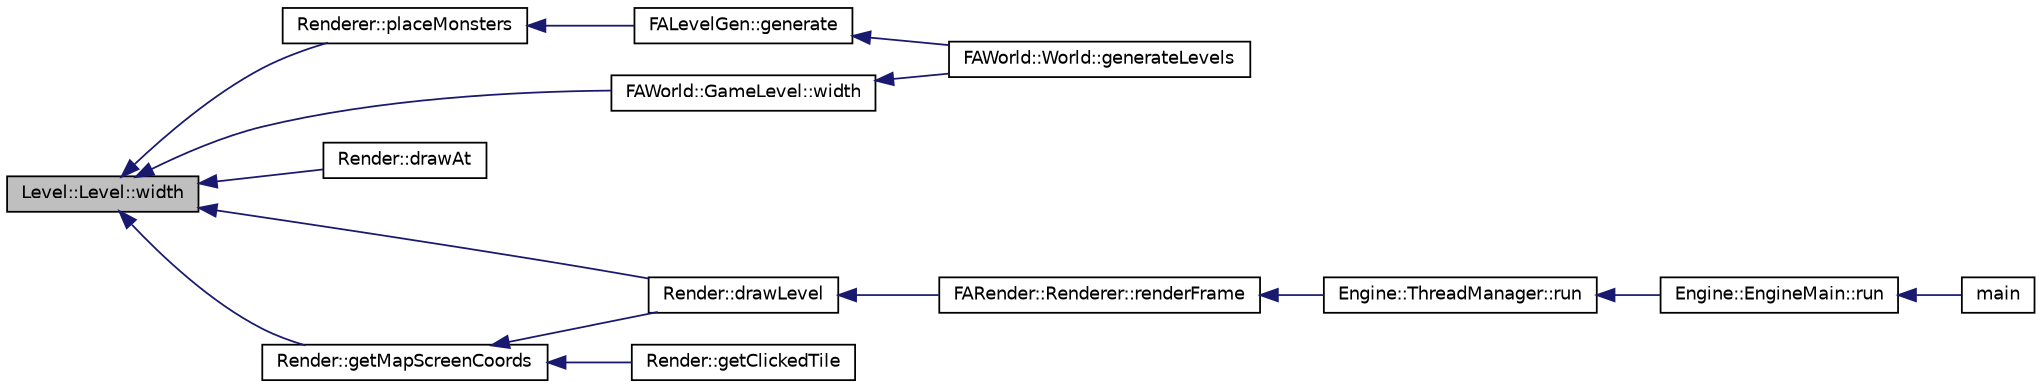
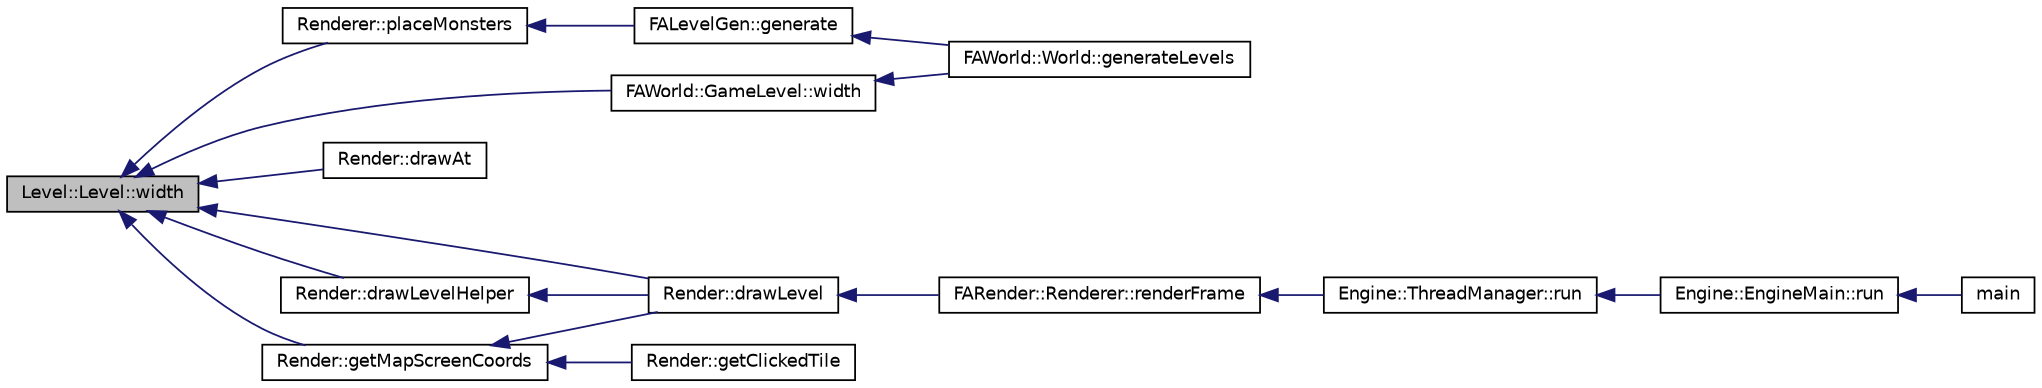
  digraph {
    rankdir=LR
    node [color=black fillcolor=white fontname=Helvetica fontsize=10 shape=record style=filled]
    edge [color=midnightblue dir=back fontname=Helvetica fontsize=10 labelfontname=Helvetica labelfontsize=10 style=solid]
    n1 [fillcolor=grey75 fontcolor=black height=0.2 label="Level::Level::width" width=0.4]
    n2 [height=0.2 label="Renderer::placeMonsters" width=0.4]
    n3 [height=0.2 label="FAWorld::GameLevel::width" width=0.4]
    n4 [height=0.2 label="Render::drawAt" width=0.4]
    n5 [height=0.2 label="Render::getMapScreenCoords" width=0.4]
    n6 [height=0.2 label="Render::drawLevel" width=0.4]
+   n7 [height=0.2 label="Render::drawLevelHelper" width=0.4]
    n8 [height=0.2 label="FALevelGen::generate" width=0.4]
    n9 [height=0.2 label="FAWorld::World::generateLevels" width=0.4]
    n10 [height=0.2 label="Render::getClickedTile" width=0.4]
    n11 [height=0.2 label="FARender::Renderer::renderFrame" width=0.4]
    n12 [height=0.2 label="Engine::ThreadManager::run" width=0.4]
    n13 [height=0.2 label="Engine::EngineMain::run" width=0.4]
    n14 [height=0.2 label=main width=0.4]
    n1 -> n2
    n1 -> n3
    n1 -> n4
    n1 -> n5
    n1 -> n6
+   n1 -> n7
    n2 -> n8
    n3 -> n9
    n5 -> n6
    n5 -> n10
    n6 -> n11
+   n7 -> n6
    n8 -> n9
    n11 -> n12
    n12 -> n13
    n13 -> n14
  }
